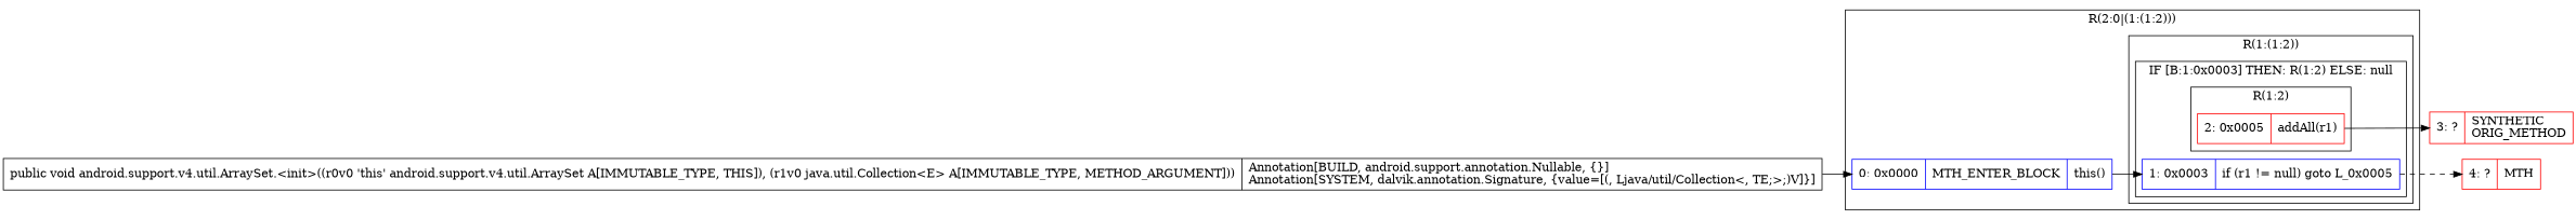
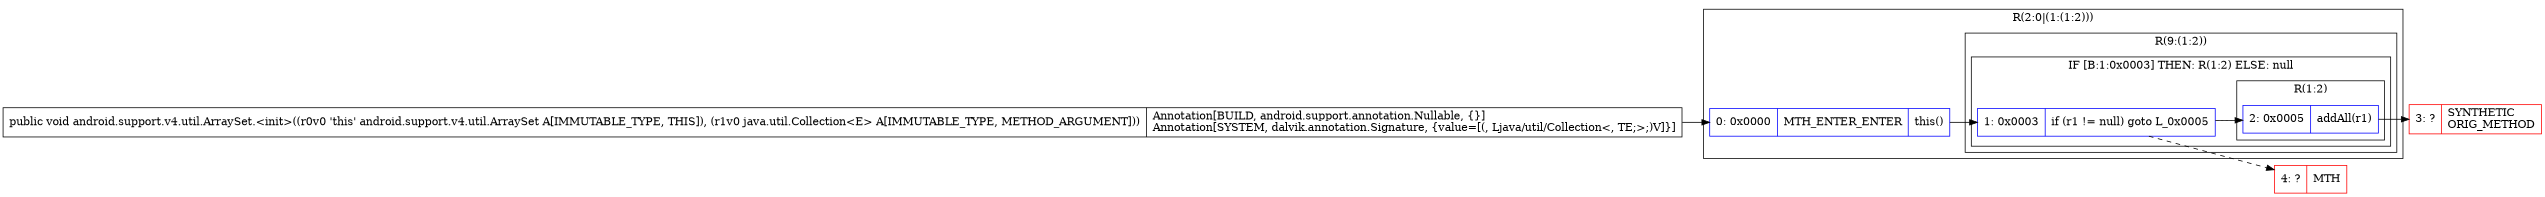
  digraph {
    rankdir=LR
    node [color=blue shape=record]
-   n1 [color=red label="{2\:\ 0x0005|addAll(r1)\l}"]
+   n1 [label="{2\:\ 0x0005|addAll(r1)\l}"]
    n2 [label="{1\:\ 0x0003|if (r1 != null) goto L_0x0005\l}"]
-   n3 [label="{0\:\ 0x0000|MTH_ENTER_BLOCK\l|this()\l}"]
+   n3 [label="{0\:\ 0x0000|MTH_ENTER_ENTER\l|this()\l}"]
    n4 [color=red label="{3\:\ ?|SYNTHETIC\lORIG_METHOD\l}"]
    n5 [color=red label="{4\:\ ?|MTH\l}"]
    n6 [label="{public void android.support.v4.util.ArraySet.\<init\>((r0v0 'this' android.support.v4.util.ArraySet A[IMMUTABLE_TYPE, THIS]), (r1v0 java.util.Collection\<E\> A[IMMUTABLE_TYPE, METHOD_ARGUMENT]))  | Annotation[BUILD, android.support.annotation.Nullable, \{\}]\lAnnotation[SYSTEM, dalvik.annotation.Signature, \{value=[(, Ljava\/util\/Collection\<, TE;\>;)V]\}]\l}" color=""]
    subgraph cluster_1 {
      label="R(2:0|(1:(1:2)))"
      n3
      subgraph cluster_2 {
-       label="R(1:(1:2))"
+       label="R(9:(1:2))"
        subgraph cluster_3 {
          label="IF [B:1:0x0003] THEN: R(1:2) ELSE: null"
          n2
          subgraph cluster_4 {
            label="R(1:2)"
            n1
          }
        }
      }
    }
    n1 -> n4
+   n2 -> n1
    n2 -> n5 [style=dashed]
    n3 -> n2
    n6 -> n3
  }
